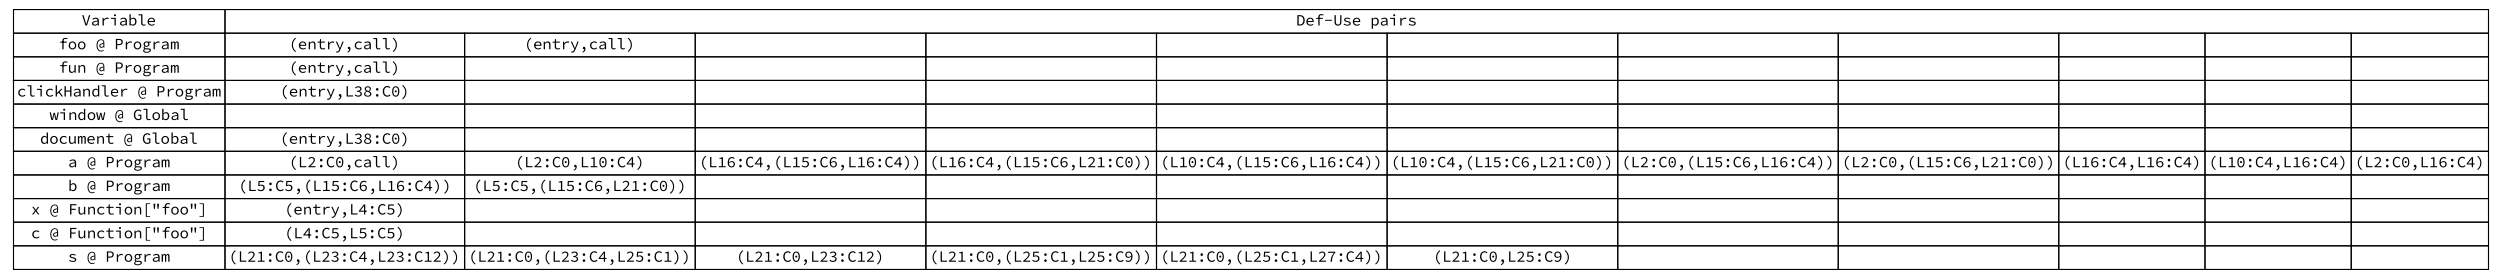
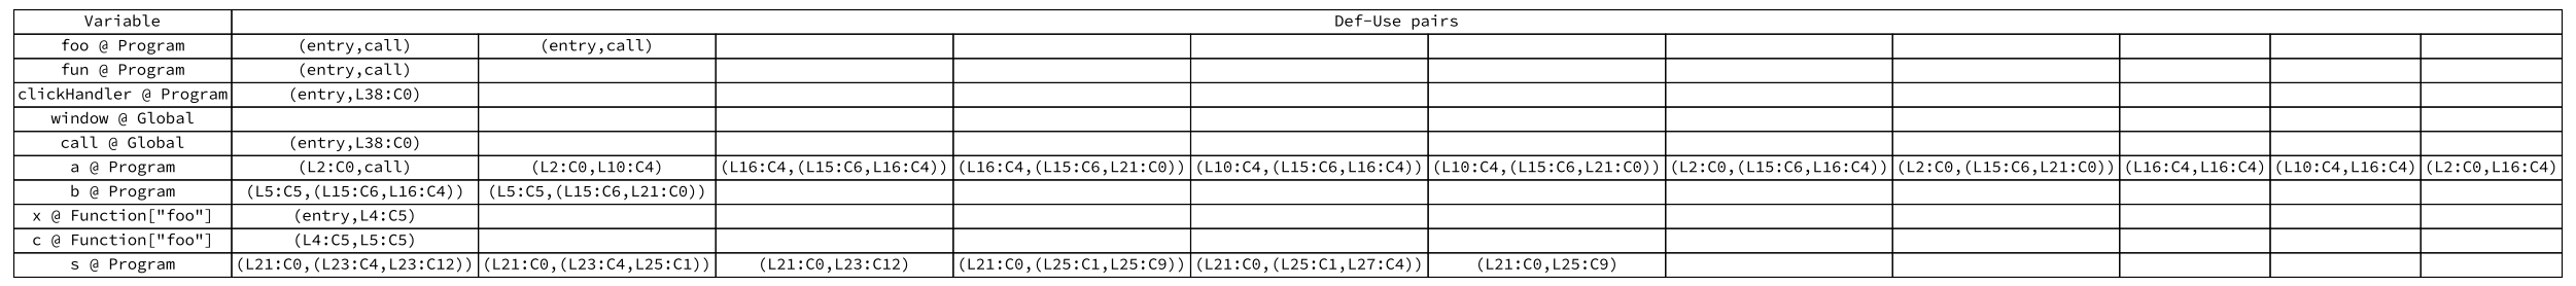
  digraph {
    rankdir=LR
    fontname="Source Code Pro"
-   n1 [label=< <TABLE BORDER="0" CELLBORDER="1" CELLSPACING="0"> <tr><td>Variable</td><td COLSPAN="11">Def-Use pairs</td></tr><tr><td>foo @ Program</td><td>(entry,call)</td><td>(entry,call)</td><td></td><td></td><td></td><td></td><td></td><td></td><td></td><td></td><td></td></tr> <tr><td>fun @ Program</td><td>(entry,call)</td><td></td><td></td><td></td><td></td><td></td><td></td><td></td><td></td><td></td><td></td></tr> <tr><td>clickHandler @ Program</td><td>(entry,L38:C0)</td><td></td><td></td><td></td><td></td><td></td><td></td><td></td><td></td><td></td><td></td></tr> <tr><td>window @ Global</td><td></td><td></td><td></td><td></td><td></td><td></td><td></td><td></td><td></td><td></td><td></td></tr> <tr><td>document @ Global</td><td>(entry,L38:C0)</td><td></td><td></td><td></td><td></td><td></td><td></td><td></td><td></td><td></td><td></td></tr> <tr><td>a @ Program</td><td>(L2:C0,call)</td><td>(L2:C0,L10:C4)</td><td>(L16:C4,(L15:C6,L16:C4))</td><td>(L16:C4,(L15:C6,L21:C0))</td><td>(L10:C4,(L15:C6,L16:C4))</td><td>(L10:C4,(L15:C6,L21:C0))</td><td>(L2:C0,(L15:C6,L16:C4))</td><td>(L2:C0,(L15:C6,L21:C0))</td><td>(L16:C4,L16:C4)</td><td>(L10:C4,L16:C4)</td><td>(L2:C0,L16:C4)</td></tr> <tr><td>b @ Program</td><td>(L5:C5,(L15:C6,L16:C4))</td><td>(L5:C5,(L15:C6,L21:C0))</td><td></td><td></td><td></td><td></td><td></td><td></td><td></td><td></td><td></td></tr> <tr><td>x @ Function["foo"]</td><td>(entry,L4:C5)</td><td></td><td></td><td></td><td></td><td></td><td></td><td></td><td></td><td></td><td></td></tr> <tr><td>c @ Function["foo"]</td><td>(L4:C5,L5:C5)</td><td></td><td></td><td></td><td></td><td></td><td></td><td></td><td></td><td></td><td></td></tr> <tr><td>s @ Program</td><td>(L21:C0,(L23:C4,L23:C12))</td><td>(L21:C0,(L23:C4,L25:C1))</td><td>(L21:C0,L23:C12)</td><td>(L21:C0,(L25:C1,L25:C9))</td><td>(L21:C0,(L25:C1,L27:C4))</td><td>(L21:C0,L25:C9)</td><td></td><td></td><td></td><td></td><td></td></tr> </TABLE> > shape=plaintext fontname="Source Code Pro"]
+   n1 [label=< <TABLE BORDER="0" CELLBORDER="1" CELLSPACING="0"> <tr><td>Variable</td><td COLSPAN="11">Def-Use pairs</td></tr><tr><td>foo @ Program</td><td>(entry,call)</td><td>(entry,call)</td><td></td><td></td><td></td><td></td><td></td><td></td><td></td><td></td><td></td></tr> <tr><td>fun @ Program</td><td>(entry,call)</td><td></td><td></td><td></td><td></td><td></td><td></td><td></td><td></td><td></td><td></td></tr> <tr><td>clickHandler @ Program</td><td>(entry,L38:C0)</td><td></td><td></td><td></td><td></td><td></td><td></td><td></td><td></td><td></td><td></td></tr> <tr><td>window @ Global</td><td></td><td></td><td></td><td></td><td></td><td></td><td></td><td></td><td></td><td></td><td></td></tr> <tr><td>call @ Global</td><td>(entry,L38:C0)</td><td></td><td></td><td></td><td></td><td></td><td></td><td></td><td></td><td></td><td></td></tr> <tr><td>a @ Program</td><td>(L2:C0,call)</td><td>(L2:C0,L10:C4)</td><td>(L16:C4,(L15:C6,L16:C4))</td><td>(L16:C4,(L15:C6,L21:C0))</td><td>(L10:C4,(L15:C6,L16:C4))</td><td>(L10:C4,(L15:C6,L21:C0))</td><td>(L2:C0,(L15:C6,L16:C4))</td><td>(L2:C0,(L15:C6,L21:C0))</td><td>(L16:C4,L16:C4)</td><td>(L10:C4,L16:C4)</td><td>(L2:C0,L16:C4)</td></tr> <tr><td>b @ Program</td><td>(L5:C5,(L15:C6,L16:C4))</td><td>(L5:C5,(L15:C6,L21:C0))</td><td></td><td></td><td></td><td></td><td></td><td></td><td></td><td></td><td></td></tr> <tr><td>x @ Function["foo"]</td><td>(entry,L4:C5)</td><td></td><td></td><td></td><td></td><td></td><td></td><td></td><td></td><td></td><td></td></tr> <tr><td>c @ Function["foo"]</td><td>(L4:C5,L5:C5)</td><td></td><td></td><td></td><td></td><td></td><td></td><td></td><td></td><td></td><td></td></tr> <tr><td>s @ Program</td><td>(L21:C0,(L23:C4,L23:C12))</td><td>(L21:C0,(L23:C4,L25:C1))</td><td>(L21:C0,L23:C12)</td><td>(L21:C0,(L25:C1,L25:C9))</td><td>(L21:C0,(L25:C1,L27:C4))</td><td>(L21:C0,L25:C9)</td><td></td><td></td><td></td><td></td><td></td></tr> </TABLE> > shape=plaintext fontname="Source Code Pro"]
  }
